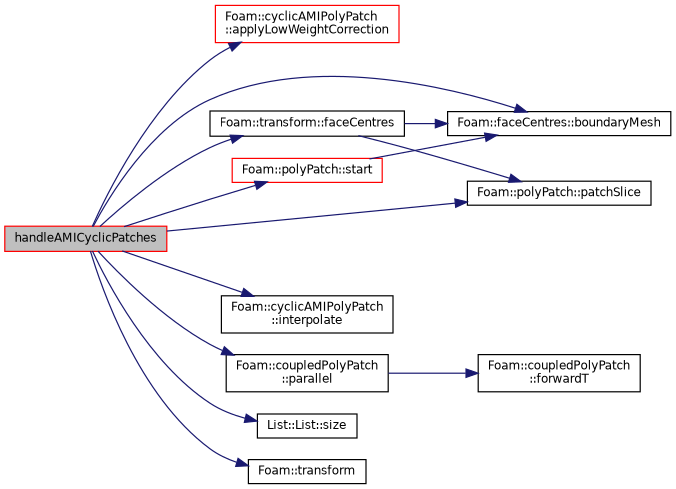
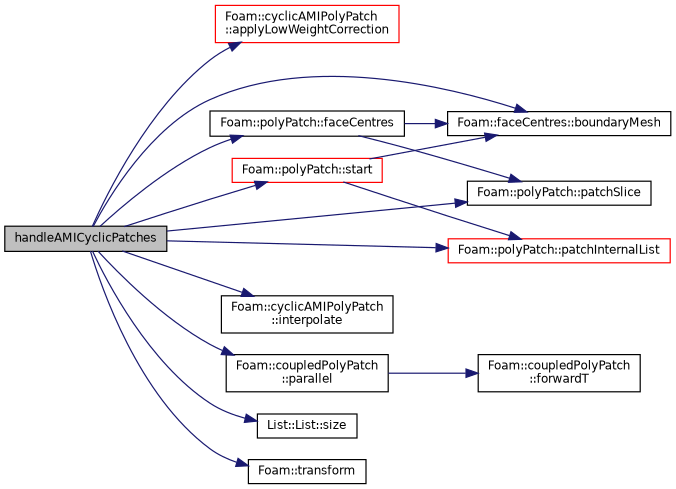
  digraph {
    rankdir=LR
    node [color=black fontname=Helvetica fontsize=10 shape=record]
    edge [color=midnightblue fontname=Helvetica fontsize=10 labelfontname=Helvetica labelfontsize=10 style=solid]
-   n1 [color=red fillcolor=grey75 fontcolor=black height=0.2 label=handleAMICyclicPatches style=filled width=0.4]
+   n1 [fillcolor=grey75 fontcolor=black height=0.2 label=handleAMICyclicPatches style=filled width=0.4]
    n2 [color=red height=0.2 label="Foam::cyclicAMIPolyPatch\l::applyLowWeightCorrection" width=0.4]
    n3 [height=0.2 label="Foam::faceCentres::boundaryMesh" width=0.4]
-   n4 [height=0.2 label="Foam::transform::faceCentres" width=0.4]
+   n4 [height=0.2 label="Foam::polyPatch::faceCentres" width=0.4]
    n5 [height=0.2 label="Foam::polyPatch::patchSlice" width=0.4]
    n6 [height=0.2 label="Foam::cyclicAMIPolyPatch\l::interpolate" width=0.4]
    n7 [height=0.2 label="Foam::coupledPolyPatch\l::parallel" width=0.4]
+   n8 [color=red height=0.2 label="Foam::polyPatch::patchInternalList" width=0.4]
    n9 [height=0.2 label="List::List::size" width=0.4]
    n10 [color=red height=0.2 label="Foam::polyPatch::start" width=0.4]
    n11 [height=0.2 label="Foam::transform" width=0.4]
    n12 [height=0.2 label="Foam::coupledPolyPatch\l::forwardT" width=0.4]
    n1 -> n2
    n1 -> n3
    n1 -> n4
    n1 -> n5
    n1 -> n6
    n1 -> n7
+   n1 -> n8
    n1 -> n9
    n1 -> n10
    n1 -> n11
    n4 -> n3
    n4 -> n5
    n7 -> n12
    n10 -> n3
+   n10 -> n8
  }
